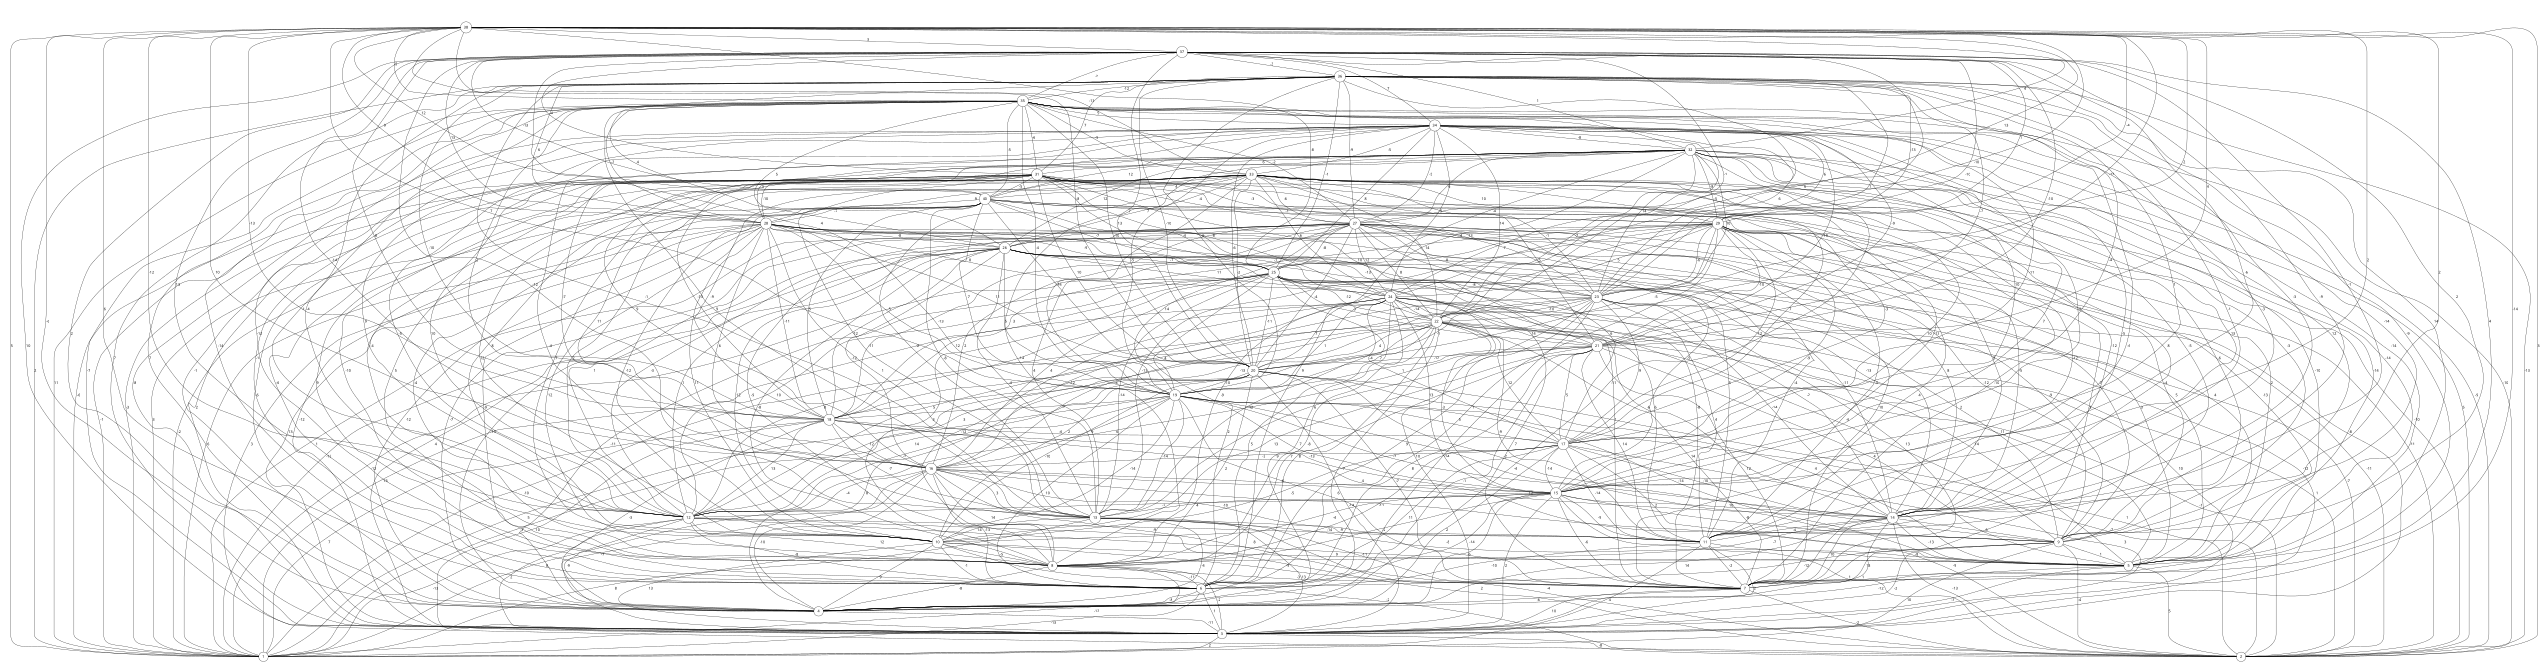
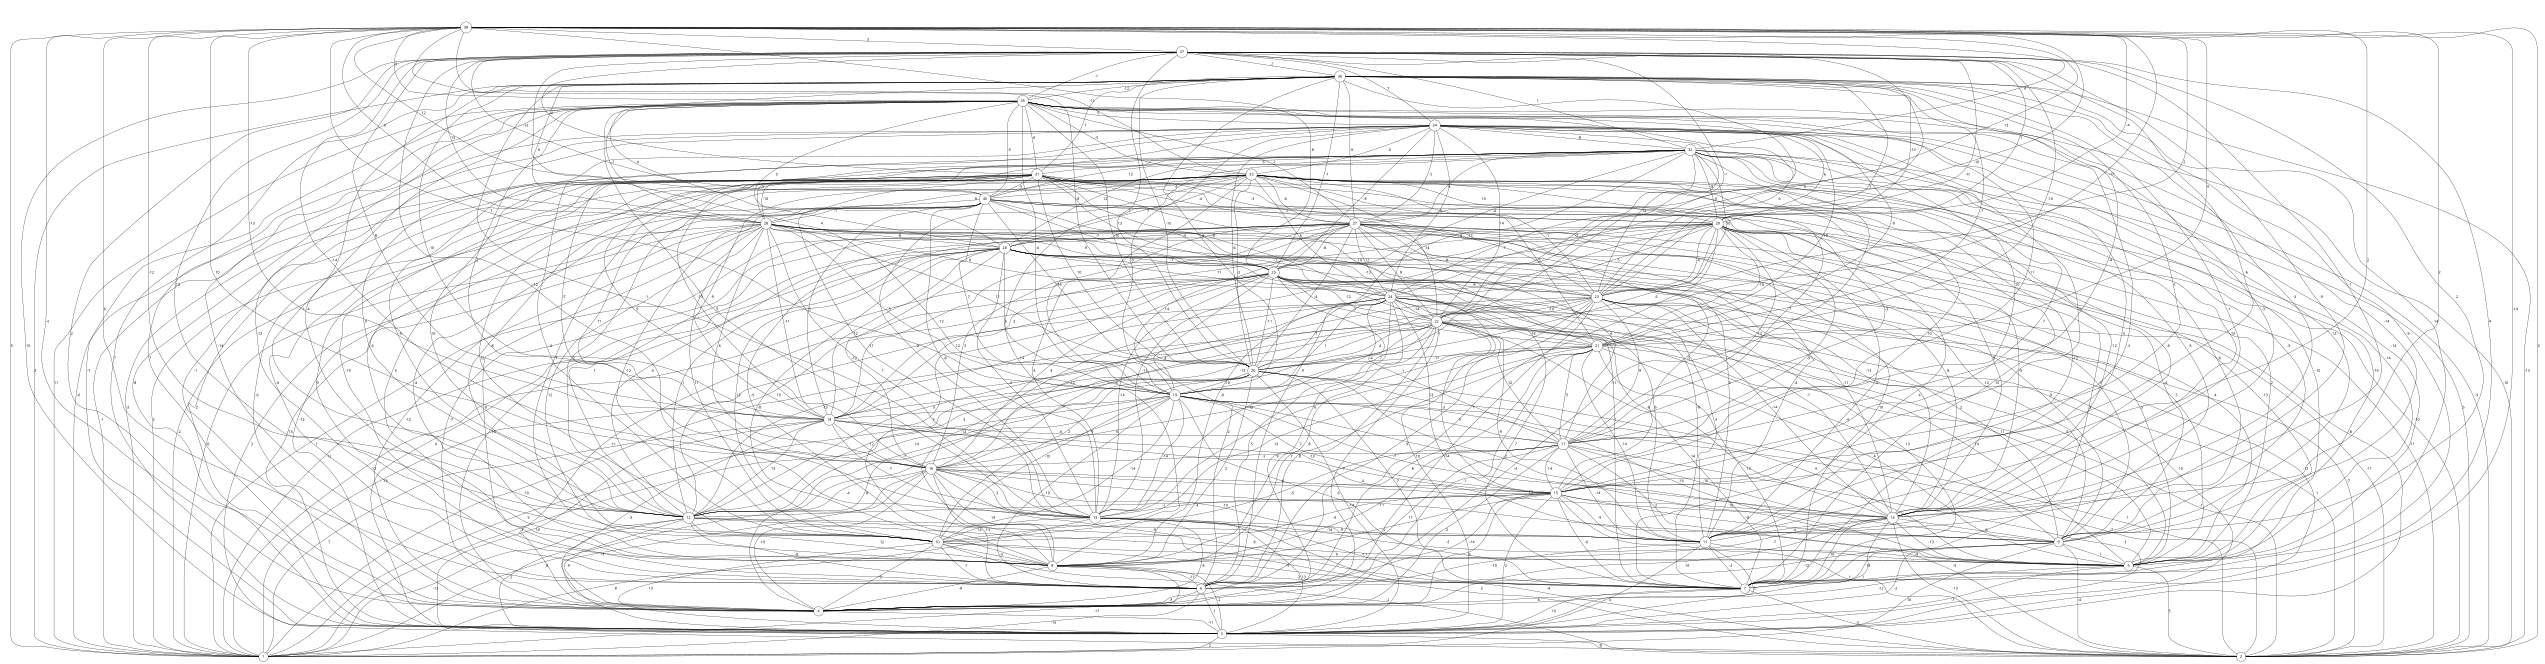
  graph {
    fontname="Noto Sans"
    node [fontname="Noto Sans" shape=circle]
    edge [fontname="Noto Sans"]
    38
    1
    2
    4
    6
    7
    12
    13
    14
    15
    18
    19
    20
    21
    22
    23
    24
    25
    27
    28
    29
    n22 [label=40]
    32
    33
    35
    37
    3
    11
    5
    8
    10
    9
    16
    17
    26
    31
    34
    36
    38 -- 1 [label=5]
    38 -- 2 [label=3]
    38 -- 4 [label=-6]
    38 -- 6 [label=6]
    38 -- 7 [label=-14]
    38 -- 12 [label=-12]
    38 -- 13 [label=10]
    38 -- 14 [label=2]
    38 -- 15 [label=2]
    38 -- 18 [label=-13]
    38 -- 19 [label=7]
    38 -- 20 [label=-8]
    38 -- 21 [label=4]
    38 -- 22 [label=-12]
    38 -- 23 [label=2]
    38 -- 24 [label=-10]
    38 -- 25 [label=-8]
    38 -- 27 [label=13]
    38 -- 28 [label=9]
    38 -- 29 [label=-4]
    38 -- n22 [label=12]
    38 -- 32 [label=4]
    38 -- 33 [label=-13]
    38 -- 35 [label=-5]
    38 -- 37 [label=3]
    4 -- 3 [label=-11]
    6 -- 1 [label=-13]
    6 -- 4 [label=-8]
    6 -- 3 [label=1]
    7 -- 2 [label=-2]
    7 -- 4 [label=-6]
    7 -- 3 [label=10]
    12 -- 1 [label=-13]
    12 -- 2 [label=2]
    12 -- 4 [label=-9]
    12 -- 6 [label=-8]
    12 -- 3 [label=2]
    12 -- 11 [label=-14]
    12 -- 5 [label=8]
    12 -- 8 [label=12]
    13 -- 1 [label=8]
    13 -- 2 [label=-4]
    13 -- 4 [label=-4]
    13 -- 7 [label=-11]
    13 -- 3 [label=13]
    13 -- 11 [label=-9]
    13 -- 5 [label=-8]
    13 -- 10 [label=14]
    14 -- 2 [label=-13]
    14 -- 4 [label=14]
    14 -- 7 [label=10]
    14 -- 3 [label=1]
    14 -- 11 [label=-4]
    14 -- 5 [label=-13]
    14 -- 8 [label=-7]
    14 -- 9 [label=6]
    15 -- 2 [label=1]
    15 -- 4 [label=-6]
    15 -- 6 [label=-14]
    15 -- 7 [label=-6]
    15 -- 12 [label=-2]
    15 -- 13 [label=4]
    15 -- 14 [label=10]
    15 -- 3 [label=2]
    15 -- 11 [label=-9]
    15 -- 8 [label=-2]
    15 -- 10 [label=-4]
    15 -- 9 [label=-8]
    18 -- 1 [label=7]
    18 -- 4 [label=-3]
    18 -- 12 [label=13]
    18 -- 13 [label=-7]
    18 -- 15 [label=-13]
    18 -- 3 [label=10]
    18 -- 9 [label=4]
    18 -- 16 [label=12]
    18 -- 17 [label=-6]
    19 -- 1 [label=-1]
    19 -- 2 [label=-7]
    19 -- 6 [label=10]
    19 -- 7 [label=6]
    19 -- 12 [label=-2]
    19 -- 13 [label=-14]
    19 -- 14 [label=-7]
    19 -- 15 [label=7]
    19 -- 18 [label=-7]
    19 -- 5 [label=-14]
    19 -- 10 [label=-14]
    19 -- 9 [label=-4]
    19 -- 16 [label=9]
    19 -- 17 [label=5]
    20 -- 1 [label=5]
    20 -- 2 [label=1]
    20 -- 4 [label=8]
    20 -- 7 [label=-7]
    20 -- 12 [label=14]
    20 -- 19 [label=-10]
    20 -- 3 [label=-14]
    20 -- 5 [label=4]
    20 -- 8 [label=2]
    20 -- 10 [label=-10]
    20 -- 9 [label=-2]
    21 -- 2 [label=-1]
    21 -- 4 [label=-1]
    21 -- 6 [label=8]
    21 -- 7 [label=12]
    21 -- 12 [label=6]
    21 -- 19 [label=1]
    21 -- 20 [label=-12]
    21 -- 11 [label=14]
    21 -- 5 [label=4]
    21 -- 8 [label=7]
    21 -- 10 [label=13]
    21 -- 17 [label=5]
    22 -- 1 [label=-10]
    22 -- 2 [label=1]
    22 -- 4 [label=-7]
    22 -- 6 [label=8]
    22 -- 7 [label=14]
    22 -- 12 [label=3]
    22 -- 15 [label=-3]
    22 -- 18 [label=-13]
    22 -- 19 [label=7]
    22 -- 20 [label=4]
    22 -- 21 [label=14]
    22 -- 11 [label=-9]
    22 -- 5 [label=14]
    22 -- 8 [label=-8]
    22 -- 10 [label=2]
    22 -- 17 [label=12]
    23 -- 4 [label=-14]
    23 -- 6 [label=9]
    23 -- 7 [label=13]
    23 -- 12 [label=5]
    23 -- 13 [label=6]
    23 -- 14 [label=-14]
    23 -- 18 [label=4]
    23 -- 20 [label=-1]
    23 -- 22 [label=-10]
    23 -- 3 [label=-12]
    23 -- 11 [label=4]
+   23 -- 5 [label=-5]
    23 -- 16 [label=4]
    23 -- 17 [label=9]
    24 -- 1 [label=13]
    24 -- 2 [label=-7]
    24 -- 4 [label=9]
    24 -- 6 [label=5]
    24 -- 7 [label=7]
-   24 -- 12 [label=8]
+   24 -- 12 [label=-13]
    24 -- 13 [label=12]
    24 -- 14 [label=-6]
    24 -- 15 [label=13]
    24 -- 19 [label=1]
    24 -- 20 [label=7]
    24 -- 22 [label=-14]
    24 -- 3 [label=10]
    24 -- 5 [label=11]
    24 -- 8 [label=-12]
    24 -- 9 [label=-4]
    24 -- 16 [label=-12]
    25 -- 1 [label=-12]
    25 -- 2 [label=-11]
    25 -- 4 [label=-11]
    25 -- 6 [label=2]
    25 -- 12 [label=10]
    25 -- 13 [label=-14]
    25 -- 14 [label=-2]
    25 -- 18 [label=12]
    25 -- 20 [label=-11]
    25 -- 21 [label=-3]
    25 -- 22 [label=-12]
    25 -- 23 [label=-8]
    25 -- 3 [label=10]
    25 -- 11 [label=6]
    25 -- 8 [label=3]
    25 -- 9 [label=2]
    25 -- 16 [label=4]
    25 -- 17 [label=-4]
    27 -- 1 [label=1]
    27 -- 4 [label=-7]
    27 -- 7 [label=10]
    27 -- 12 [label=1]
    27 -- 13 [label=4]
    27 -- 14 [label=8]
    27 -- 15 [label=-5]
    27 -- 18 [label=-13]
    27 -- 19 [label=14]
    27 -- 20 [label=-4]
    27 -- 22 [label=8]
    27 -- 23 [label=8]
    27 -- 24 [label=12]
    27 -- 25 [label=-8]
    27 -- 3 [label=-8]
    27 -- 11 [label=-4]
    27 -- 5 [label=4]
    27 -- 8 [label=-9]
    27 -- 9 [label=-7]
    27 -- 16 [label=2]
    27 -- 17 [label=6]
    27 -- 26 [label=-4]
    28 -- 1 [label=6]
    28 -- 2 [label=3]
    28 -- 4 [label=-12]
    28 -- 6 [label=-9]
    28 -- 7 [label=-8]
    28 -- 13 [label=1]
    28 -- 14 [label=-13]
    28 -- 18 [label=-11]
    28 -- 19 [label=-5]
    28 -- 20 [label=11]
    28 -- 24 [label=8]
    28 -- 25 [label=-9]
    28 -- 3 [label=13]
    28 -- 11 [label=5]
    28 -- 5 [label=5]
    28 -- 8 [label=12]
    28 -- 10 [label=11]
    28 -- 9 [label=-12]
    28 -- 16 [label=6]
    28 -- 26 [label=-8]
    29 -- 2 [label=-11]
    29 -- 6 [label=1]
    29 -- 7 [label=3]
    29 -- 12 [label=-3]
    29 -- 13 [label=-13]
    29 -- 14 [label=-5]
    29 -- 15 [label=-9]
    29 -- 18 [label=3]
    29 -- 20 [label=-5]
    29 -- 21 [label=-10]
    29 -- 23 [label=-6]
    29 -- 24 [label=5]
    29 -- 25 [label=7]
    29 -- 11 [label=-3]
    29 -- 5 [label=-13]
    29 -- 8 [label=-9]
    29 -- 9 [label=-4]
    29 -- 17 [label=12]
    29 -- 26 [label=4]
    n22 -- 1 [label=-2]
    n22 -- 7 [label=4]
    n22 -- 12 [label=2]
    n22 -- 13 [label=-8]
    n22 -- 14 [label=5]
    n22 -- 18 [label=5]
    n22 -- 19 [label=7]
    n22 -- 20 [label=-4]
    n22 -- 22 [label=-1]
    n22 -- 25 [label=-7]
    n22 -- 28 [label=-7]
    n22 -- 29 [label=-1]
    n22 -- 3 [label=-12]
    n22 -- 5 [label=2]
    n22 -- 8 [label=-4]
    n22 -- 10 [label=-12]
    32 -- 1 [label=-3]
    32 -- 2 [label=5]
    32 -- 4 [label=-11]
    32 -- 6 [label=9]
    32 -- 7 [label=-10]
    32 -- 12 [label=10]
    32 -- 14 [label=13]
    32 -- 15 [label=7]
    32 -- 22 [label=-7]
    32 -- 23 [label=10]
    32 -- 25 [label=-4]
    32 -- 27 [label=6]
    32 -- 28 [label=5]
    32 -- 29 [label=-8]
    32 -- n22 [label=12]
    32 -- 11 [label=-5]
    32 -- 5 [label=-14]
    32 -- 8 [label=-14]
    32 -- 10 [label=-4]
    32 -- 9 [label=-3]
    32 -- 16 [label=9]
    32 -- 26 [label=12]
    32 -- 31 [label=6]
    33 -- 1 [label=3]
    33 -- 6 [label=9]
    33 -- 7 [label=-10]
    33 -- 12 [label=8]
    33 -- 13 [label=-2]
    33 -- 14 [label=-12]
    33 -- 15 [label=10]
    33 -- 18 [label=-9]
    33 -- 19 [label=1]
    33 -- 20 [label=-2]
    33 -- 21 [label=5]
    33 -- 22 [label=14]
    33 -- 23 [label=-1]
    33 -- 24 [label=6]
    33 -- 27 [label=-6]
    33 -- 28 [label=9]
    33 -- 29 [label=10]
    33 -- n22 [label=4]
    33 -- 11 [label=-12]
    33 -- 5 [label=-14]
    33 -- 8 [label=5]
    33 -- 10 [label=7]
    33 -- 9 [label=-6]
    33 -- 16 [label=11]
    33 -- 17 [label=7]
    33 -- 26 [label=7]
    35 -- 1 [label=11]
    35 -- 2 [label=-10]
    35 -- 4 [label=7]
    35 -- 6 [label=-14]
    35 -- 7 [label=-6]
    35 -- 12 [label=-1]
    35 -- 13 [label=9]
    35 -- 14 [label=-3]
    35 -- 18 [label=2]
    35 -- 19 [label=-4]
    35 -- 20 [label=-10]
    35 -- 21 [label=-9]
    35 -- 23 [label=6]
    35 -- 27 [label=-2]
    35 -- 28 [label=-2]
    35 -- n22 [label=-5]
    35 -- 33 [label=-5]
    35 -- 3 [label=-7]
    35 -- 8 [label=-12]
    35 -- 9 [label=-14]
    35 -- 17 [label=-11]
    35 -- 26 [label=5]
    35 -- 31 [label=-6]
    35 -- 34 [label=5]
    37 -- 4 [label=2]
    37 -- 7 [label=4]
    37 -- 12 [label=13]
    37 -- 13 [label=-12]
    37 -- 14 [label=-1]
    37 -- 15 [label=-6]
    37 -- 18 [label=8]
    37 -- 19 [label=4]
    37 -- 20 [label=7]
    37 -- 21 [label=-10]
    37 -- 22 [label=6]
    37 -- 23 [label=-10]
    37 -- 24 [label=-1]
    37 -- 28 [label=13]
    37 -- 29 [label=1]
    37 -- n22 [label=-13]
    37 -- 32 [label=1]
    37 -- 35 [label=-2]
    37 -- 3 [label=10]
    37 -- 11 [label=-9]
    37 -- 9 [label=2]
    37 -- 16 [label=-14]
    37 -- 31 [label=-4]
    37 -- 34 [label=7]
    37 -- 36 [label=-3]
    3 -- 1 [label=2]
    3 -- 2 [label=-8]
    11 -- 1 [label=4]
    11 -- 6 [label=-10]
    11 -- 7 [label=-2]
    11 -- 3 [label=2]
    11 -- 5 [label=-8]
    5 -- 2 [label=5]
    5 -- 4 [label=-12]
    5 -- 3 [label=-3]
    8 -- 1 [label=-12]
    8 -- 4 [label=-8]
    8 -- 6 [label=-11]
    8 -- 7 [label=-3]
    8 -- 3 [label=-2]
    10 -- 2 [label=-2]
    10 -- 4 [label=9]
    10 -- 6 [label=-1]
    10 -- 7 [label=-9]
    10 -- 3 [label=13]
    10 -- 5 [label=9]
    10 -- 8 [label=-5]
    9 -- 1 [label=10]
    9 -- 2 [label=-4]
    9 -- 6 [label=-12]
    9 -- 7 [label=13]
    9 -- 3 [label=-2]
    9 -- 5 [label=1]
    16 -- 1 [label=8]
    16 -- 2 [label=-9]
    16 -- 4 [label=-10]
    16 -- 6 [label=-13]
    16 -- 7 [label=-9]
    16 -- 12 [label=-4]
    16 -- 13 [label=3]
    16 -- 14 [label=12]
    16 -- 15 [label=-6]
    16 -- 3 [label=-7]
    16 -- 11 [label=-10]
    16 -- 8 [label=14]
    17 -- 4 [label=2]
    17 -- 6 [label=11]
    17 -- 14 [label=-10]
    17 -- 15 [label=-14]
    17 -- 3 [label=3]
    17 -- 11 [label=-14]
    17 -- 5 [label=2]
    17 -- 8 [label=-11]
    17 -- 10 [label=-5]
    17 -- 16 [label=-3]
    26 -- 1 [label=-13]
    26 -- 4 [label=-13]
    26 -- 7 [label=1]
    26 -- 12 [label=1]
    26 -- 13 [label=-4]
    26 -- 14 [label=-11]
    26 -- 18 [label=-12]
    26 -- 19 [label=5]
    26 -- 23 [label=-13]
    26 -- 24 [label=11]
    26 -- 25 [label=-7]
    26 -- 3 [label=4]
    26 -- 5 [label=3]
    26 -- 8 [label=-8]
    26 -- 10 [label=12]
    26 -- 9 [label=-9]
    26 -- 16 [label=-12]
    31 -- 1 [label=-1]
    31 -- 2 [label=-10]
    31 -- 4 [label=-6]
    31 -- 6 [label=-6]
    31 -- 12 [label=-4]
    31 -- 13 [label=-11]
    31 -- 14 [label=8]
-   31 -- 15 [label=-13]
    31 -- 18 [label=-13]
    31 -- 20 [label=10]
    31 -- 21 [label=10]
    31 -- 23 [label=13]
    31 -- 24 [label=-8]
    31 -- 25 [label=13]
    31 -- 27 [label=-4]
    31 -- 28 [label=-10]
    31 -- 29 [label=-3]
    31 -- n22 [label=-5]
    31 -- 3 [label=2]
    31 -- 8 [label=-10]
    31 -- 10 [label=12]
    31 -- 17 [label=-3]
    34 -- 1 [label=-6]
    34 -- 2 [label=-9]
    34 -- 4 [label=-7]
-   34 -- 6 [label=-1]
    34 -- 12 [label=9]
    34 -- 15 [label=-2]
    34 -- 19 [label=-5]
    34 -- 20 [label=-6]
    34 -- 21 [label=10]
    34 -- 22 [label=14]
    34 -- 23 [label=14]
    34 -- 24 [label=5]
    34 -- 25 [label=8]
    34 -- 27 [label=-5]
    34 -- 29 [label=6]
    34 -- 32 [label=-8]
    34 -- 33 [label=-5]
    34 -- 3 [label=-8]
    34 -- 11 [label=-5]
    34 -- 5 [label=-14]
    34 -- 10 [label=-5]
    34 -- 9 [label=12]
    34 -- 16 [label=-7]
    34 -- 17 [label=10]
    36 -- 1 [label=2]
    36 -- 2 [label=-13]
    36 -- 7 [label=-9]
    36 -- 13 [label=-1]
    36 -- 14 [label=-3]
    36 -- 15 [label=1]
    36 -- 18 [label=-10]
    36 -- 19 [label=-6]
    36 -- 20 [label=-10]
    36 -- 21 [label=-7]
    36 -- 22 [label=-5]
    36 -- 23 [label=1]
    36 -- 25 [label=-1]
    36 -- 27 [label=-9]
    36 -- 28 [label=6]
    36 -- 29 [label=-13]
    36 -- 35 [label=-12]
    36 -- 3 [label=7]
    36 -- 11 [label=-1]
    36 -- 5 [label=14]
    36 -- 10 [label=-4]
    36 -- 17 [label=-4]
    36 -- 26 [label=4]
    36 -- 31 [label=7]
  }
